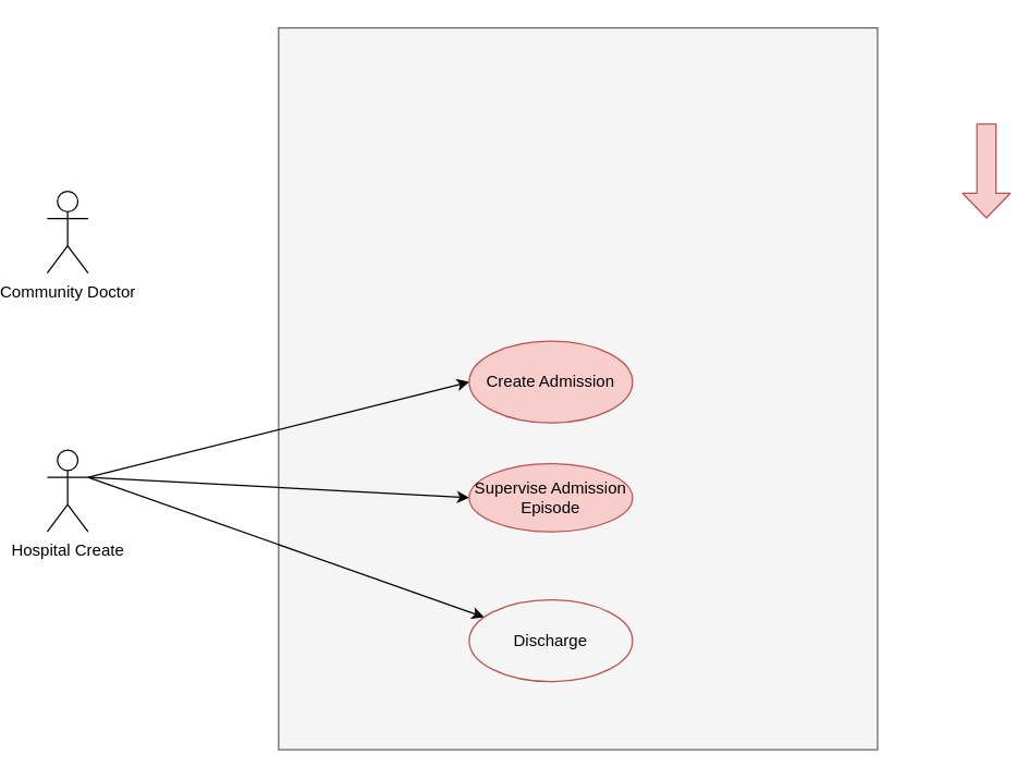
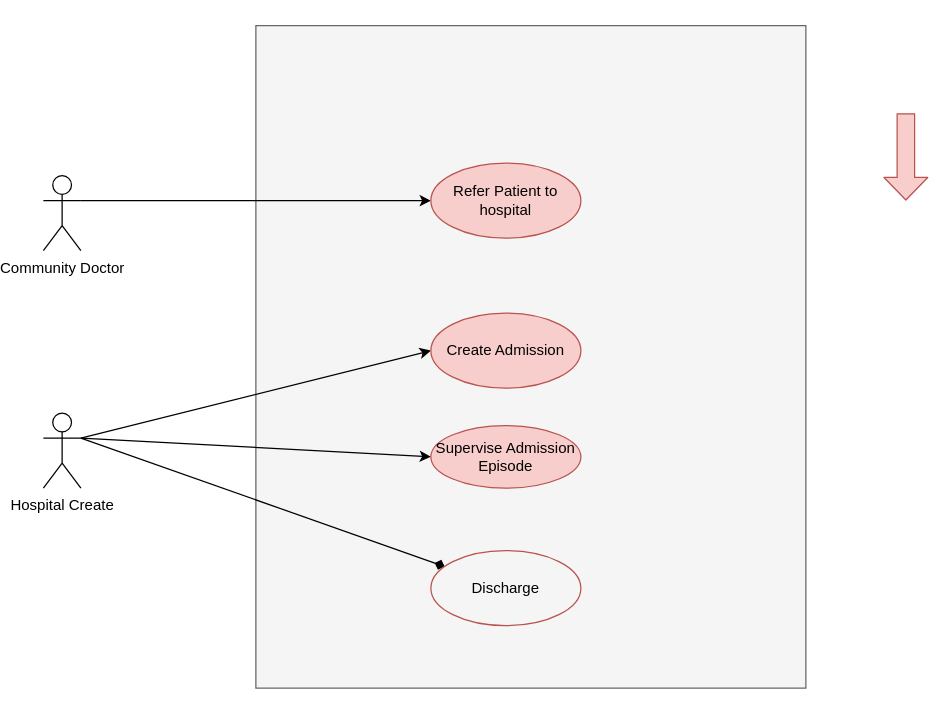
  <mxCell id="0" />
  <mxCell id="1" parent="0" />
  <mxCell id="2" value="" style="whiteSpace=wrap;html=1;fillColor=#f5f5f5;strokeColor=#666666;fontColor=#333333;" parent="1" vertex="1"><mxGeometry x="190" y="20" width="440" height="530" as="geometry" /></mxCell>
+ <mxCell id="3" style="edgeStyle=none;rounded=0;orthogonalLoop=1;jettySize=auto;html=1;exitX=1;exitY=0.333;exitDx=0;exitDy=0;exitPerimeter=0;" parent="1" source="4" target="9" edge="1"><mxGeometry relative="1" as="geometry" /></mxCell>
  <mxCell id="4" value="Community Doctor" style="shape=umlActor;verticalLabelPosition=bottom;verticalAlign=top;html=1;" parent="1" vertex="1"><mxGeometry x="20" y="140" width="30" height="60" as="geometry" /></mxCell>
  <mxCell id="5" value="" style="rounded=0;orthogonalLoop=1;jettySize=auto;html=1;entryX=0;entryY=0.5;entryDx=0;entryDy=0;" parent="1" target="10" edge="1"><mxGeometry relative="1" as="geometry"><mxPoint x="50" y="350" as="sourcePoint" /></mxGeometry></mxCell>
- <mxCell id="6" style="rounded=0;orthogonalLoop=1;jettySize=auto;html=1;exitX=1;exitY=0.333;exitDx=0;exitDy=0;exitPerimeter=0;" parent="1" source="8" target="12" edge="1"><mxGeometry relative="1" as="geometry" /></mxCell>
+ <mxCell id="6" style="rounded=0;orthogonalLoop=1;jettySize=auto;html=1;exitX=1;exitY=0.333;exitDx=0;exitDy=0;exitPerimeter=0;endArrow=diamond;" parent="1" source="8" target="12" edge="1"><mxGeometry relative="1" as="geometry" /></mxCell>
  <mxCell id="7" style="edgeStyle=none;rounded=0;orthogonalLoop=1;jettySize=auto;html=1;exitX=1;exitY=0.333;exitDx=0;exitDy=0;exitPerimeter=0;entryX=0;entryY=0.5;entryDx=0;entryDy=0;" parent="1" source="8" target="13" edge="1"><mxGeometry relative="1" as="geometry" /></mxCell>
  <mxCell id="8" value="Hospital Create" style="shape=umlActor;verticalLabelPosition=bottom;verticalAlign=top;html=1;" parent="1" vertex="1"><mxGeometry x="20" y="330" width="30" height="60" as="geometry" /></mxCell>
+ <mxCell id="9" value="Refer Patient to hospital" style="ellipse;whiteSpace=wrap;html=1;fillColor=#f8cecc;strokeColor=#b85450;" parent="1" vertex="1"><mxGeometry x="330" y="130" width="120" height="60" as="geometry" /></mxCell>
  <mxCell id="10" value="Create Admission" style="ellipse;whiteSpace=wrap;html=1;fillColor=#f8cecc;strokeColor=#b85450;" parent="1" vertex="1"><mxGeometry x="330" y="250" width="120" height="60" as="geometry" /></mxCell>
  <mxCell id="11" value="" style="shape=flexArrow;endArrow=classic;html=1;fillColor=#f8cecc;strokeColor=#b85450;width=14;endSize=5.67;" parent="1" edge="1"><mxGeometry width="50" height="50" relative="1" as="geometry"><mxPoint x="710" y="90" as="sourcePoint" /><mxPoint x="710" y="160" as="targetPoint" /></mxGeometry></mxCell>
  <mxCell id="12" value="Discharge" style="ellipse;whiteSpace=wrap;html=1;fillColor=#f5f5f5;strokeColor=#b85450;" parent="1" vertex="1"><mxGeometry x="330" y="440" width="120" height="60" as="geometry" /></mxCell>
  <mxCell id="13" value="Supervise Admission Episode" style="ellipse;whiteSpace=wrap;html=1;fillColor=#f8cecc;strokeColor=#b85450;" parent="1" vertex="1"><mxGeometry x="330" y="340" width="120" height="50" as="geometry" /></mxCell>
